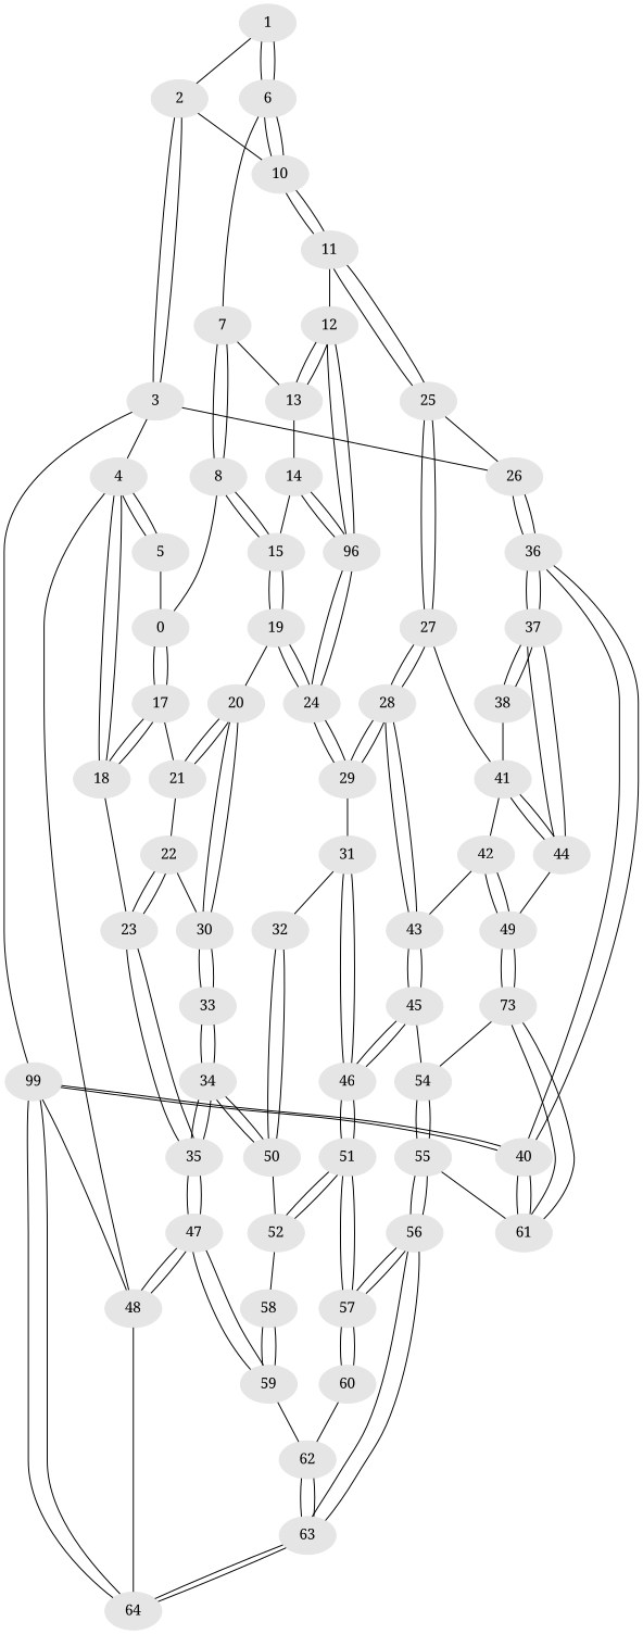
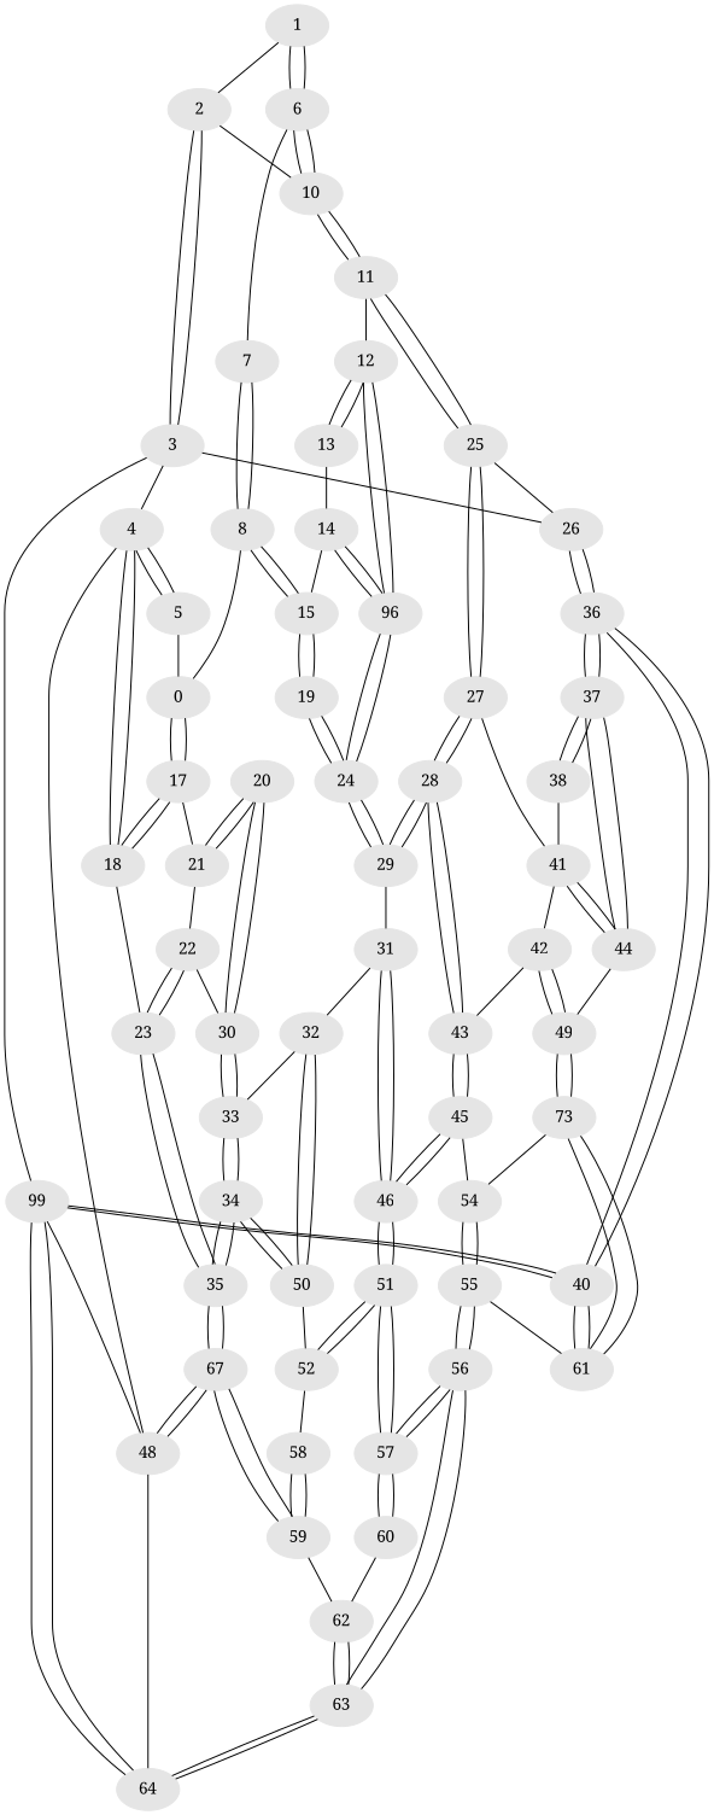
  graph {
    fontname="Noto Serif"
    node [color=gray90 fontname="Noto Serif" style=filled]
    edge [fontname="Noto Serif"]
    1
    2
    6
    3
    10
    7
    4
    26
    n9 [label=99]
    11
    5
    18
    48
    36
    40
    64
    n17 [label=0]
    23
    17
    8
    13
    15
    14
    19
    21
    12
    25
    n28 [label=96]
    27
    24
    20
    29
    22
    35
    30
    33
-   47
+   47 [label=67]
    31
    28
    41
    37
    43
    38
    45
    32
    46
    34
    50
    51
    52
    59
    44
    61
    49
    42
    n56 [label=73]
    54
    55
    57
    62
    58
    60
    56
    63
    1 -- 2
    1 -- 6
    1 -- 6
    2 -- 3
    2 -- 3
    2 -- 10
    6 -- 10
    6 -- 10
    6 -- 7
    3 -- 4
    3 -- 26
    3 -- n9
    10 -- 11
    10 -- 11
    7 -- 8
    7 -- 8
-   7 -- 13
    4 -- 5
    4 -- 5
    4 -- 18
    4 -- 18
    4 -- 48
    26 -- 36
    26 -- 36
    n9 -- 48
    n9 -- 40
    n9 -- 40
    n9 -- 64
    n9 -- 64
    11 -- 12
    11 -- 25
    11 -- 25
    5 -- n17
    18 -- 23
    48 -- 64
    36 -- 40
    36 -- 40
    36 -- 37
    36 -- 37
    40 -- 61
    40 -- 61
    n17 -- 17
    n17 -- 17
    23 -- 35
    23 -- 35
    17 -- 18
    17 -- 18
    17 -- 21
    8 -- n17
    8 -- 15
    8 -- 15
    13 -- 14
    15 -- 19
    15 -- 19
    14 -- 15
    14 -- n28
    14 -- n28
    19 -- 24
    19 -- 24
-   19 -- 20
    21 -- 22
    12 -- 13
    12 -- 13
    12 -- n28
    12 -- n28
    25 -- 26
    25 -- 27
    25 -- 27
    n28 -- 24
    n28 -- 24
    27 -- 28
    27 -- 28
    27 -- 41
    24 -- 29
    24 -- 29
    20 -- 21
    20 -- 21
    20 -- 30
    20 -- 30
    29 -- 31
    22 -- 23
    22 -- 23
    22 -- 30
    35 -- 47
    35 -- 47
    30 -- 33
    30 -- 33
    33 -- 34
    33 -- 34
    47 -- 48
    47 -- 48
    47 -- 59
    47 -- 59
    31 -- 32
    31 -- 46
    31 -- 46
    28 -- 29
    28 -- 29
    28 -- 43
    28 -- 43
    41 -- 44
    41 -- 44
    41 -- 42
    37 -- 38
    37 -- 38
    37 -- 44
    37 -- 44
    43 -- 45
    43 -- 45
    38 -- 41
    45 -- 46
    45 -- 46
    45 -- 54
+   32 -- 33
    32 -- 50
    32 -- 50
    46 -- 51
    46 -- 51
    34 -- 35
    34 -- 35
    34 -- 50
    34 -- 50
    50 -- 52
    51 -- 52
    51 -- 52
    51 -- 57
    51 -- 57
    52 -- 58
    59 -- 62
    44 -- 49
    49 -- n56
    49 -- n56
    42 -- 43
    42 -- 49
    42 -- 49
    n56 -- 61
    n56 -- 61
    n56 -- 54
    54 -- 55
    54 -- 55
    55 -- 61
    55 -- 56
    55 -- 56
    57 -- 60
    57 -- 60
    62 -- 63
    62 -- 63
    58 -- 59
    58 -- 59
    60 -- 62
    56 -- 57
    56 -- 57
    56 -- 63
    56 -- 63
    63 -- 64
    63 -- 64
  }
